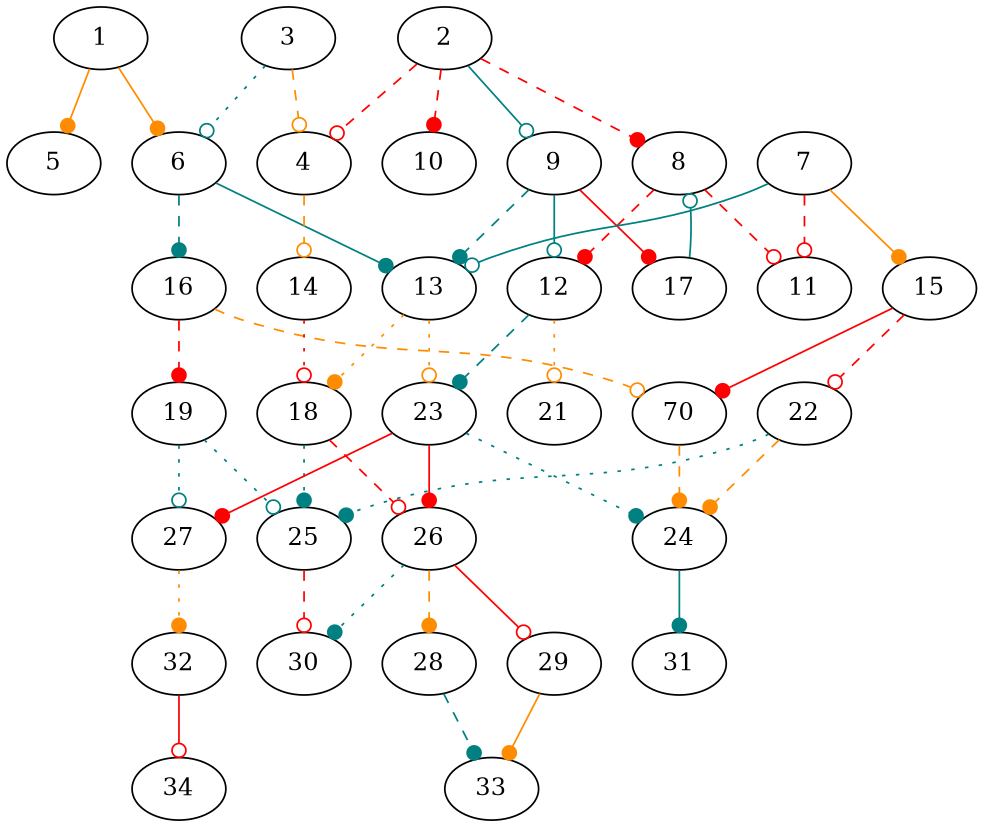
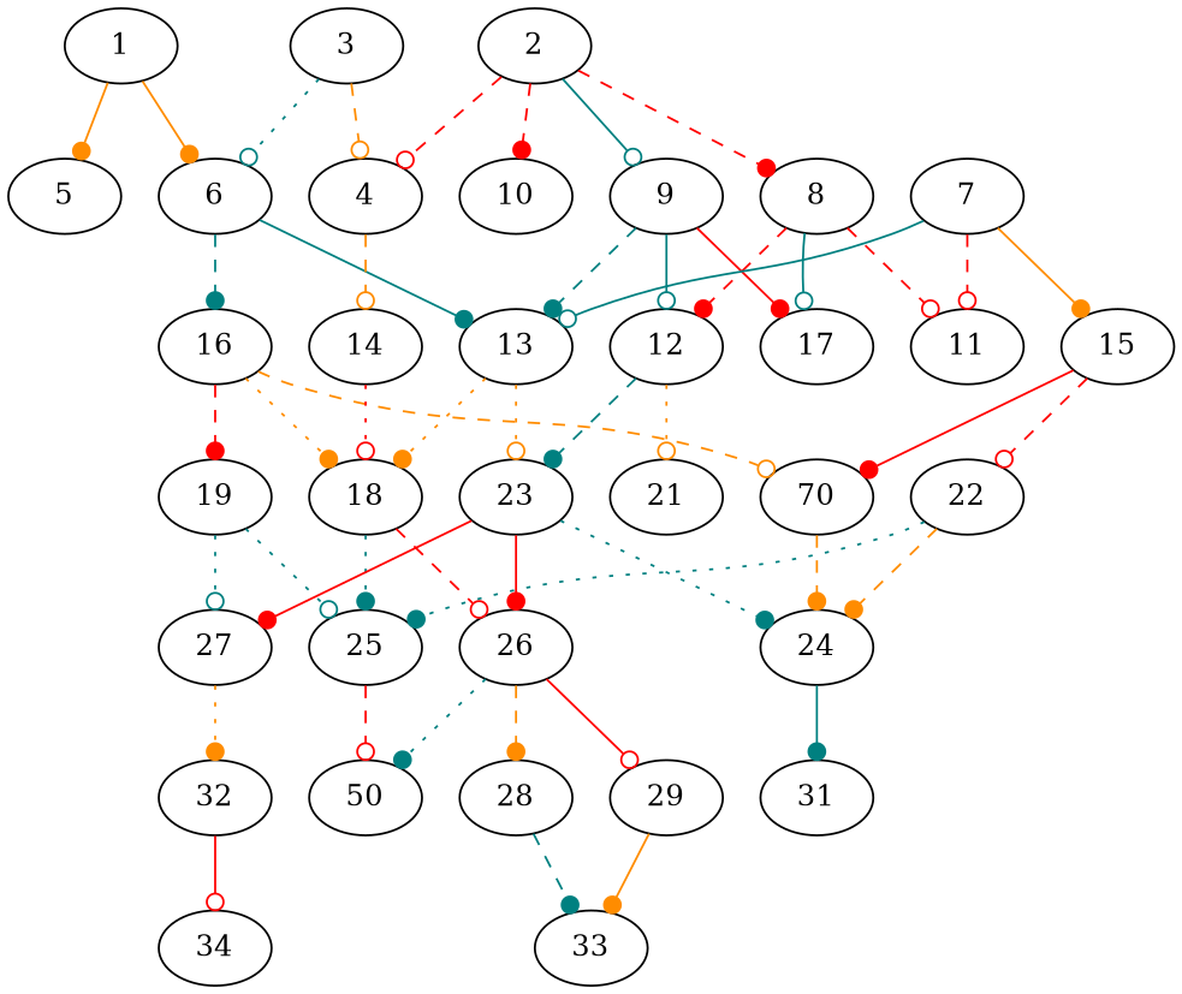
  digraph {
    node [alpha=0.18]
    edge [arrowhead=dot color=teal style=dashed]
    1 [alpha=0.17 expect_size=70340348022324461568]
    5 [alpha=0.08 expect_size=489907090402043]
    6 [alpha=0.14 expect_size=169546874147505568]
    13 [alpha=0.11 expect_size=406696815047095]
    16 [alpha=0.13 expect_size=3848771766455025]
    18 [alpha=0.06 expect_size=381589484587310]
    23 [alpha=0.00 expect_size=54223629999895740416]
    n8 [alpha=0.02 expect_size=14427694655478382 label=70]
    19 [alpha=0.07 expect_size=323921668734976000]
    2 [alpha=0.08 expect_size=15594859405181452288]
    4 [alpha=0.14 expect_size=283445406376957888]
    8 [alpha=0.12 expect_size=102823839015408]
    9 [alpha=0.10 expect_size=475254296305587]
    10 [alpha=0.00 expect_size=545148907905614]
    14 [alpha=0.13 expect_size=85812333696889952]
    11 [expect_size=2622076383787255]
    12 [alpha=0.11 expect_size=88568542037838352]
    17 [alpha=0.12 expect_size=21590425041095956]
    21 [alpha=0.09 expect_size=120189122088246706176]
    3 [alpha=0.10 expect_size=7700243824698765]
    7 [alpha=0.10 expect_size=621833110207993728]
    15 [alpha=0.20 expect_size=529062788053315136]
    22 [expect_size=653478870566519424]
    26 [alpha=0.16 expect_size=7325590782206064]
    25 [expect_size=51815070649848692736]
    27 [alpha=0.14 expect_size=130318473903749464064]
    24 [alpha=0.09 expect_size=9687939775979262]
-   30 [expect_size=1599214764174406]
+   30 [expect_size=1599214764174406 label=50]
    28 [alpha=0.20 expect_size=13666133114508866]
    29 [alpha=0.17 expect_size=377788138703960256]
    32 [alpha=0.13 expect_size=1362426195374768128]
    31 [alpha=0.19 expect_size=187082225402339393536]
    33 [alpha=0.01 expect_size=42443331097035752]
    34 [alpha=0.17 expect_size=10988663766819098]
    1 -> 5 [color=darkorange style=solid]
    1 -> 6 [color=darkorange style=solid]
    6 -> 13 [style=solid]
    6 -> 16
    13 -> 18 [color=darkorange style=dotted]
    13 -> 23 [arrowhead=odot color=darkorange style=dotted]
+   16 -> 18 [color=darkorange style=dotted]
    16 -> n8 [arrowhead=odot color=darkorange]
    16 -> 19 [color=red]
    18 -> 26 [arrowhead=odot color=red]
    18 -> 25 [style=dotted]
    23 -> 26 [color=red style=solid]
    23 -> 27 [color=red style=solid]
    23 -> 24 [style=dotted]
    n8 -> 24 [color=darkorange]
    19 -> 25 [arrowhead=odot style=dotted]
    19 -> 27 [arrowhead=odot style=dotted]
    2 -> 4 [arrowhead=odot color=red]
    2 -> 8 [color=red]
    2 -> 9 [arrowhead=odot style=solid]
    2 -> 10 [color=red]
    4 -> 14 [arrowhead=odot color=darkorange]
    8 -> 11 [arrowhead=odot color=red]
    8 -> 12 [color=red]
-   17 -> 8 [arrowhead=odot style=solid]
+   8 -> 17 [arrowhead=odot style=solid]
    9 -> 13
    9 -> 12 [arrowhead=odot style=solid]
    9 -> 17 [color=red style=solid]
    14 -> 18 [arrowhead=odot color=red style=dotted]
    12 -> 23
    12 -> 21 [arrowhead=odot color=darkorange style=dotted]
    3 -> 6 [arrowhead=odot style=dotted]
    3 -> 4 [arrowhead=odot color=darkorange]
    7 -> 13 [arrowhead=odot style=solid]
    7 -> 11 [arrowhead=odot color=red]
    7 -> 15 [color=darkorange style=solid]
    15 -> n8 [color=red style=solid]
    15 -> 22 [arrowhead=odot color=red]
    22 -> 25 [style=dotted]
    22 -> 24 [color=darkorange]
    26 -> 30 [style=dotted]
    26 -> 28 [color=darkorange]
    26 -> 29 [arrowhead=odot color=red style=solid]
    25 -> 30 [arrowhead=odot color=red]
    27 -> 32 [color=darkorange style=dotted]
    24 -> 31 [style=solid]
    28 -> 33
    29 -> 33 [color=darkorange style=solid]
    32 -> 34 [arrowhead=odot color=red style=solid]
  }
